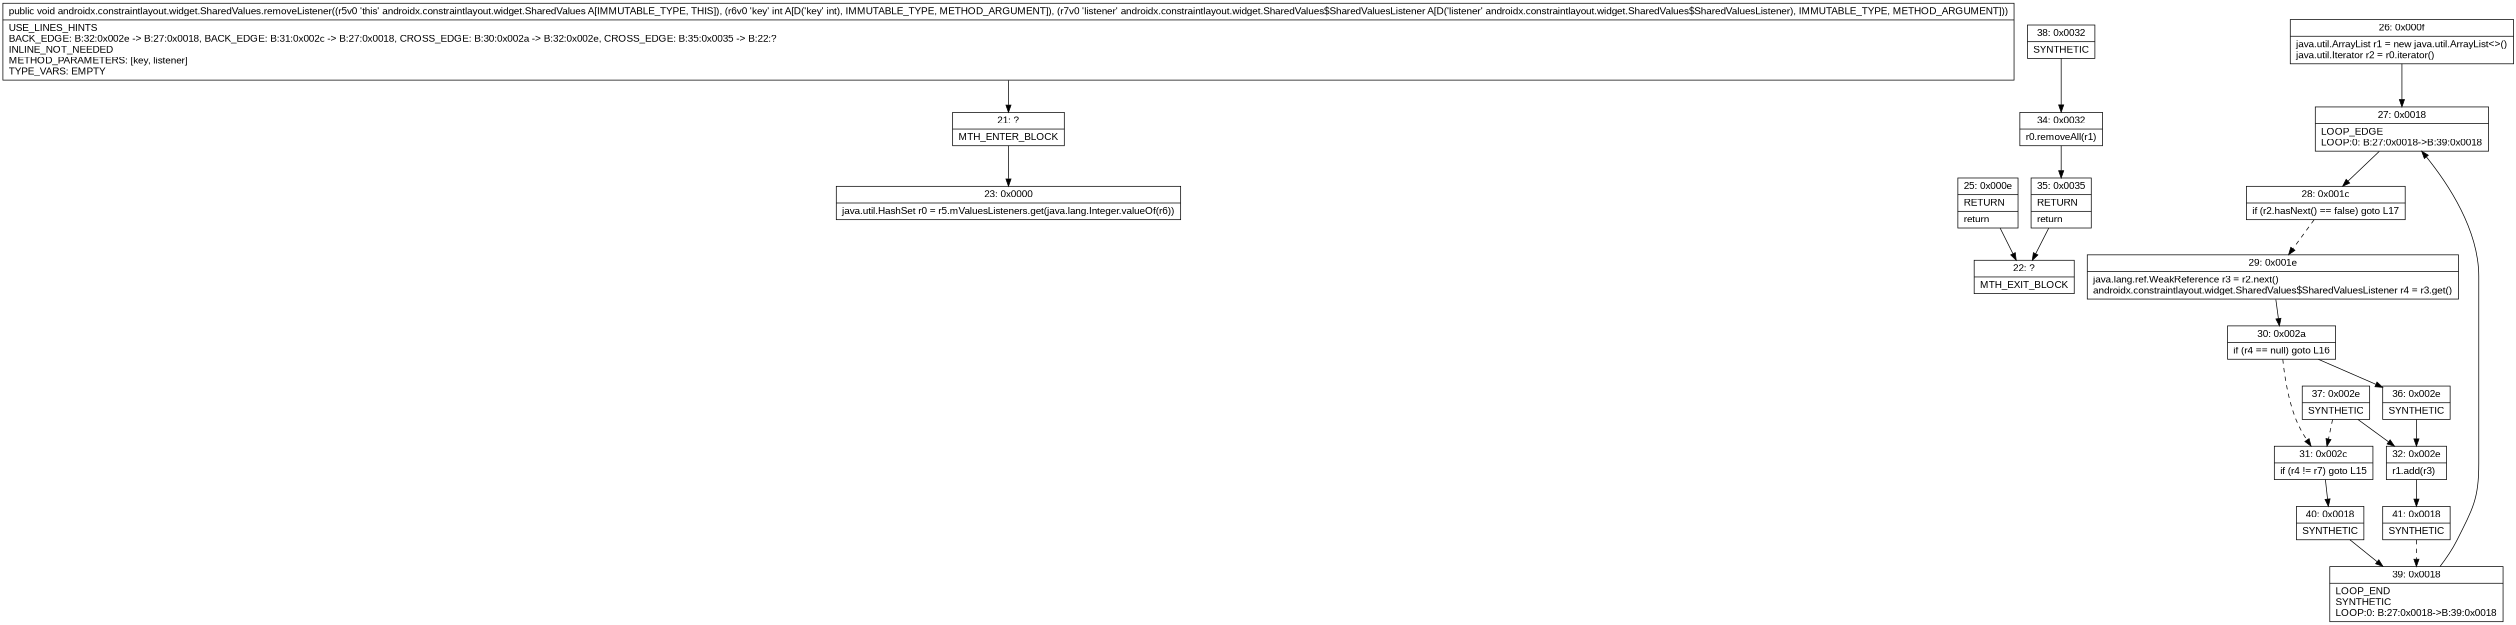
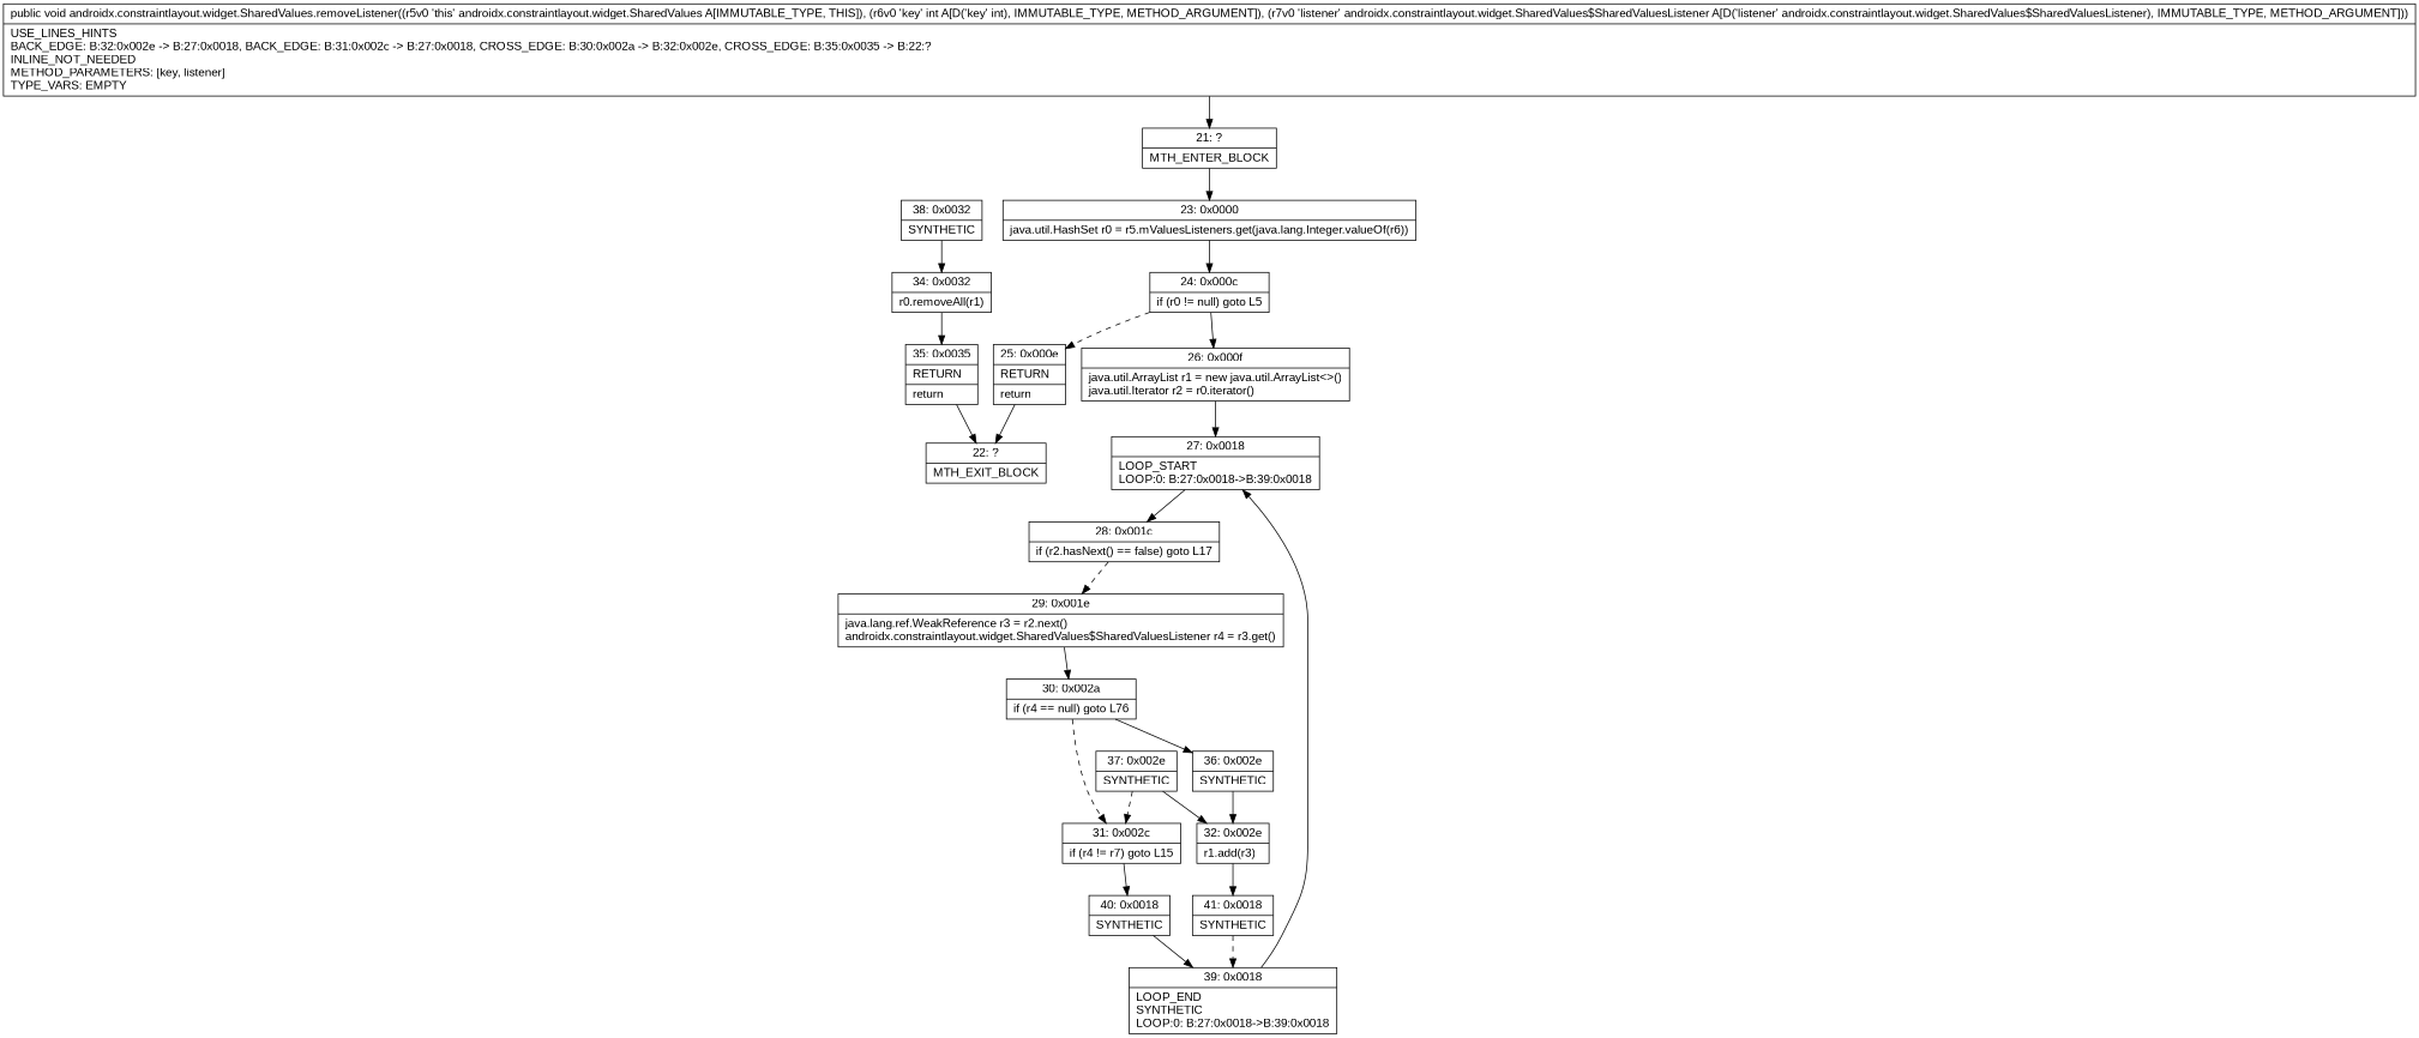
  digraph {
    fontname="Liberation Sans"
    node [fontname="Liberation Sans" shape=record]
    edge [fontname="Liberation Sans"]
    n1 [label="{21\:\ ?|MTH_ENTER_BLOCK\l}"]
    n2 [label="{23\:\ 0x0000|java.util.HashSet r0 = r5.mValuesListeners.get(java.lang.Integer.valueOf(r6))\l}"]
+   n3 [label="{24\:\ 0x000c|if (r0 != null) goto L5\l}"]
    n4 [label="{25\:\ 0x000e|RETURN\l|return\l}"]
    n5 [label="{26\:\ 0x000f|java.util.ArrayList r1 = new java.util.ArrayList\<\>()\ljava.util.Iterator r2 = r0.iterator()\l}"]
    n6 [label="{22\:\ ?|MTH_EXIT_BLOCK\l}"]
-   n7 [label="{27\:\ 0x0018|LOOP_EDGE\lLOOP:0: B:27:0x0018\-\>B:39:0x0018\l}"]
+   n7 [label="{27\:\ 0x0018|LOOP_START\lLOOP:0: B:27:0x0018\-\>B:39:0x0018\l}"]
    n8 [label="{28\:\ 0x001c|if (r2.hasNext() == false) goto L17\l}"]
    n9 [label="{29\:\ 0x001e|java.lang.ref.WeakReference r3 = r2.next()\landroidx.constraintlayout.widget.SharedValues$SharedValuesListener r4 = r3.get()\l}"]
-   n10 [label="{30\:\ 0x002a|if (r4 == null) goto L16\l}"]
+   n10 [label="{30\:\ 0x002a|if (r4 == null) goto L76\l}"]
    n11 [label="{38\:\ 0x0032|SYNTHETIC\l}"]
    n12 [label="{34\:\ 0x0032|r0.removeAll(r1)\l}"]
    n13 [label="{31\:\ 0x002c|if (r4 != r7) goto L15\l}"]
    n14 [label="{36\:\ 0x002e|SYNTHETIC\l}"]
    n15 [label="{40\:\ 0x0018|SYNTHETIC\l}"]
    n16 [label="{32\:\ 0x002e|r1.add(r3)\l}"]
    n17 [label="{37\:\ 0x002e|SYNTHETIC\l}"]
    n18 [label="{39\:\ 0x0018|LOOP_END\lSYNTHETIC\lLOOP:0: B:27:0x0018\-\>B:39:0x0018\l}"]
    n19 [label="{41\:\ 0x0018|SYNTHETIC\l}"]
    n20 [label="{35\:\ 0x0035|RETURN\l|return\l}"]
    n21 [label="{public void androidx.constraintlayout.widget.SharedValues.removeListener((r5v0 'this' androidx.constraintlayout.widget.SharedValues A[IMMUTABLE_TYPE, THIS]), (r6v0 'key' int A[D('key' int), IMMUTABLE_TYPE, METHOD_ARGUMENT]), (r7v0 'listener' androidx.constraintlayout.widget.SharedValues$SharedValuesListener A[D('listener' androidx.constraintlayout.widget.SharedValues$SharedValuesListener), IMMUTABLE_TYPE, METHOD_ARGUMENT]))  | USE_LINES_HINTS\lBACK_EDGE: B:32:0x002e \-\> B:27:0x0018, BACK_EDGE: B:31:0x002c \-\> B:27:0x0018, CROSS_EDGE: B:30:0x002a \-\> B:32:0x002e, CROSS_EDGE: B:35:0x0035 \-\> B:22:?\lINLINE_NOT_NEEDED\lMETHOD_PARAMETERS: [key, listener]\lTYPE_VARS: EMPTY\l}"]
    n1 -> n2
+   n2 -> n3
+   n3 -> n4 [style=dashed]
+   n3 -> n5
    n4 -> n6
    n5 -> n7
    n7 -> n8
    n8 -> n9 [style=dashed]
    n9 -> n10
    n10 -> n13 [style=dashed]
    n10 -> n14
    n11 -> n12
    n12 -> n20
    n13 -> n15
    n14 -> n16
    n15 -> n18
    n16 -> n19
    n17 -> n13 [style=dashed]
    n17 -> n16
    n18 -> n7
    n19 -> n18 [style=dashed]
    n20 -> n6
    n21 -> n1
  }
